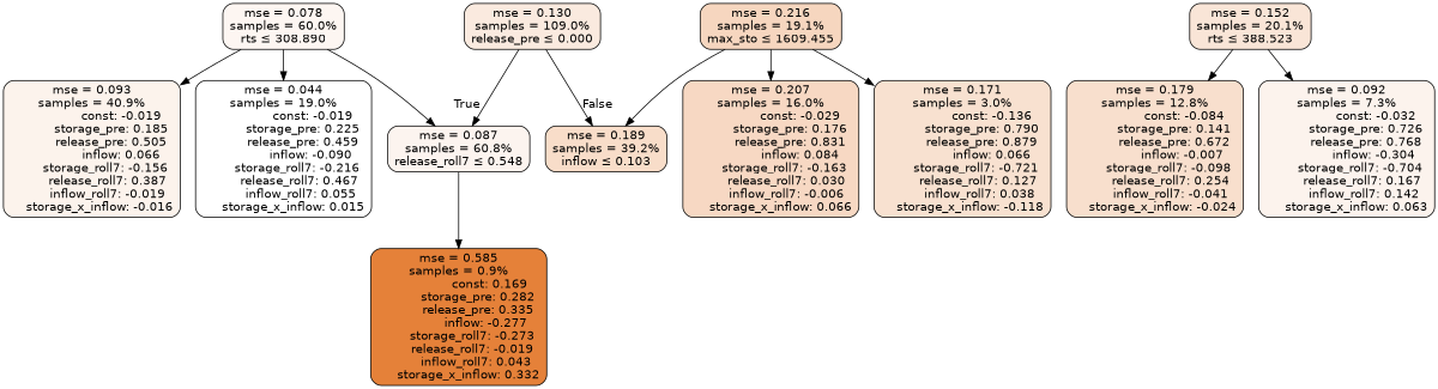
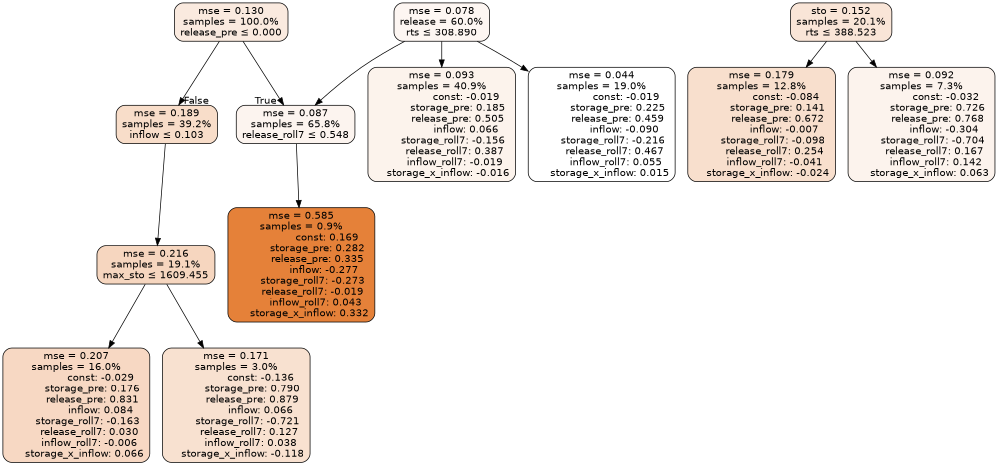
  digraph {
    node [color=black fontname=helvetica shape=rectangle style="filled, rounded"]
    edge [fontname=helvetica]
-   n1 [fillcolor="#faeadf" label="mse = 0.130\nsamples = 109.0%\nrelease_pre &le; 0.000"]
-   n2 [fillcolor="#fcf4ef" label="mse = 0.087\nsamples = 60.8%\nrelease_roll7 &le; 0.548"]
+   n1 [fillcolor="#faeadf" label="mse = 0.130\nsamples = 100.0%\nrelease_pre &le; 0.000"]
+   n2 [fillcolor="#fcf4ef" label="mse = 0.087\nsamples = 65.8%\nrelease_roll7 &le; 0.548"]
    n3 [fillcolor="#f8ddc9" label="mse = 0.189\nsamples = 39.2%\ninflow &le; 0.103"]
    n4 [fillcolor="#e58139" label="mse = 0.585\nsamples = 0.9%\n                const: 0.169\n          storage_pre: 0.282\n          release_pre: 0.335\n              inflow: -0.277\n       storage_roll7: -0.273\n       release_roll7: -0.019\n         inflow_roll7: 0.043\n     storage_x_inflow: 0.332"]
    n5 [fillcolor="#f6d6bf" label="mse = 0.216\nsamples = 19.1%\nmax_sto &le; 1609.455"]
-   n6 [fillcolor="#fdf6f2" label="mse = 0.078\nsamples = 60.0%\nrts &le; 308.890"]
+   n6 [fillcolor="#fdf6f2" label="mse = 0.078\nrelease = 60.0%\nrts &le; 308.890"]
    n7 [fillcolor="#fcf3ec" label="mse = 0.093\nsamples = 40.9%\n               const: -0.019\n          storage_pre: 0.185\n          release_pre: 0.505\n               inflow: 0.066\n       storage_roll7: -0.156\n        release_roll7: 0.387\n        inflow_roll7: -0.019\n    storage_x_inflow: -0.016"]
    n8 [fillcolor="#ffffff" label="mse = 0.044\nsamples = 19.0%\n               const: -0.019\n          storage_pre: 0.225\n          release_pre: 0.459\n              inflow: -0.090\n       storage_roll7: -0.216\n        release_roll7: 0.467\n         inflow_roll7: 0.055\n     storage_x_inflow: 0.015"]
-   n9 [fillcolor="#f9e5d7" label="mse = 0.152\nsamples = 20.1%\nrts &le; 388.523"]
+   n9 [fillcolor="#f9e5d7" label="sto = 0.152\nsamples = 20.1%\nrts &le; 388.523"]
    n10 [fillcolor="#f8dfcd" label="mse = 0.179\nsamples = 12.8%\n               const: -0.084\n          storage_pre: 0.141\n          release_pre: 0.672\n              inflow: -0.007\n       storage_roll7: -0.098\n        release_roll7: 0.254\n        inflow_roll7: -0.041\n    storage_x_inflow: -0.024"]
    n11 [fillcolor="#fcf3ed" label="mse = 0.092\nsamples = 7.3%\n               const: -0.032\n          storage_pre: 0.726\n          release_pre: 0.768\n              inflow: -0.304\n       storage_roll7: -0.704\n        release_roll7: 0.167\n         inflow_roll7: 0.142\n     storage_x_inflow: 0.063"]
    n12 [fillcolor="#f7d8c3" label="mse = 0.207\nsamples = 16.0%\n               const: -0.029\n          storage_pre: 0.176\n          release_pre: 0.831\n               inflow: 0.084\n       storage_roll7: -0.163\n        release_roll7: 0.030\n        inflow_roll7: -0.006\n     storage_x_inflow: 0.066"]
    n13 [fillcolor="#f8e1d0" label="mse = 0.171\nsamples = 3.0%\n               const: -0.136\n          storage_pre: 0.790\n          release_pre: 0.879\n               inflow: 0.066\n       storage_roll7: -0.721\n        release_roll7: 0.127\n         inflow_roll7: 0.038\n    storage_x_inflow: -0.118"]
    n1 -> n2 [headlabel=True labelangle=45 labeldistance=2.5]
    n1 -> n3 [headlabel=False labelangle=-45 labeldistance=2.5]
    n2 -> n4
-   n5 -> n3
+   n3 -> n5
    n5 -> n12
    n5 -> n13
    n6 -> n2
    n6 -> n7
    n6 -> n8
    n9 -> n10
    n9 -> n11
  }
